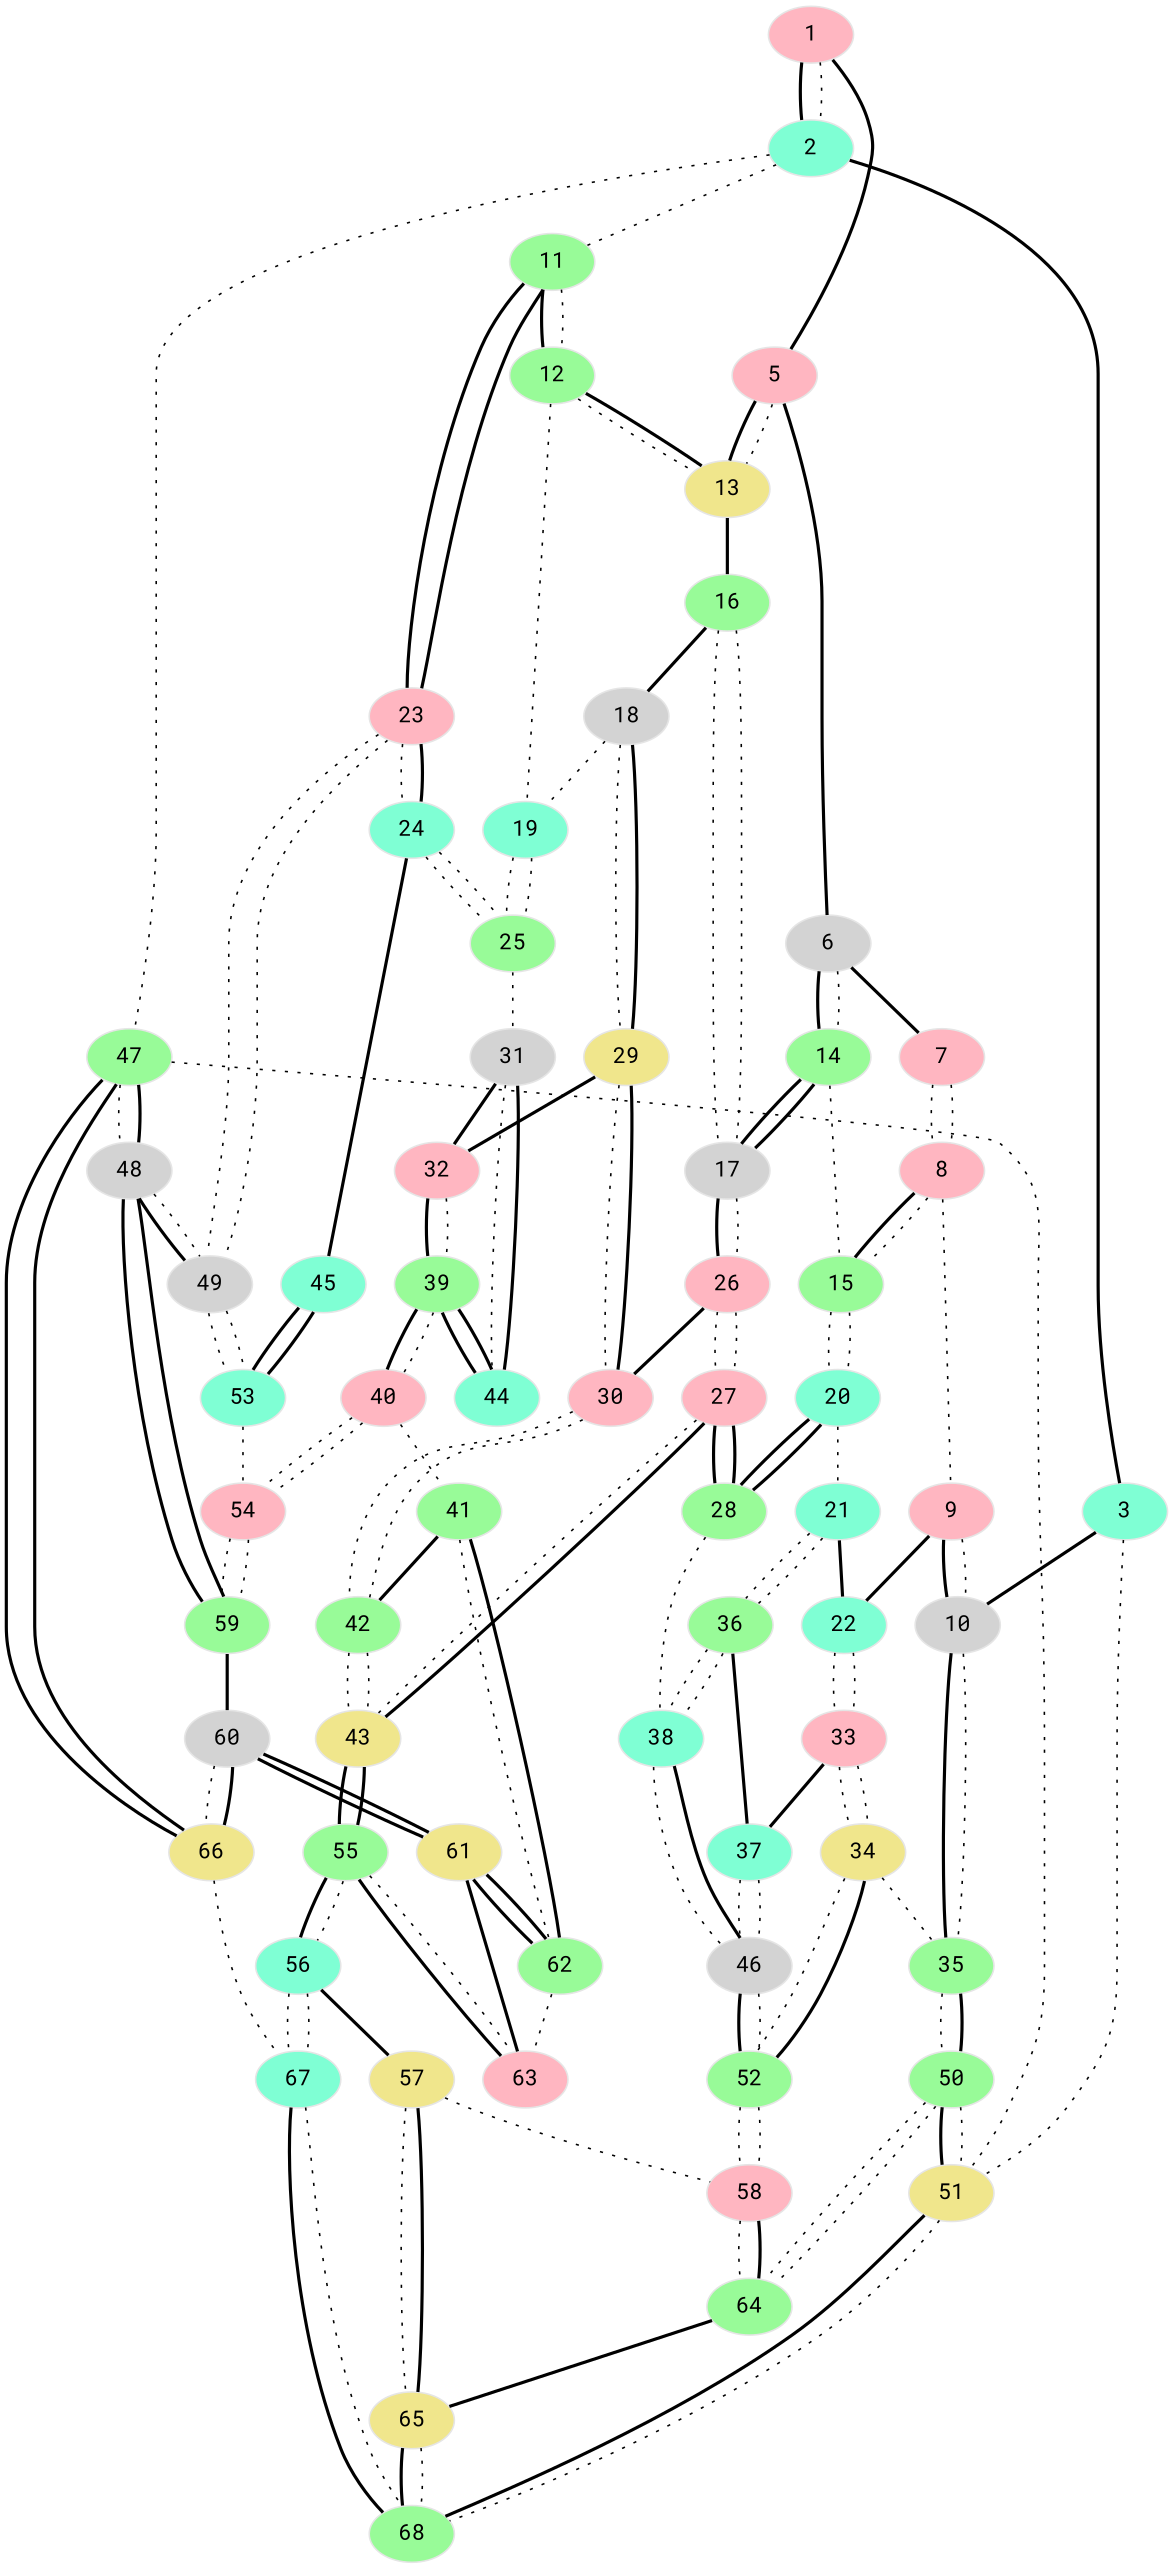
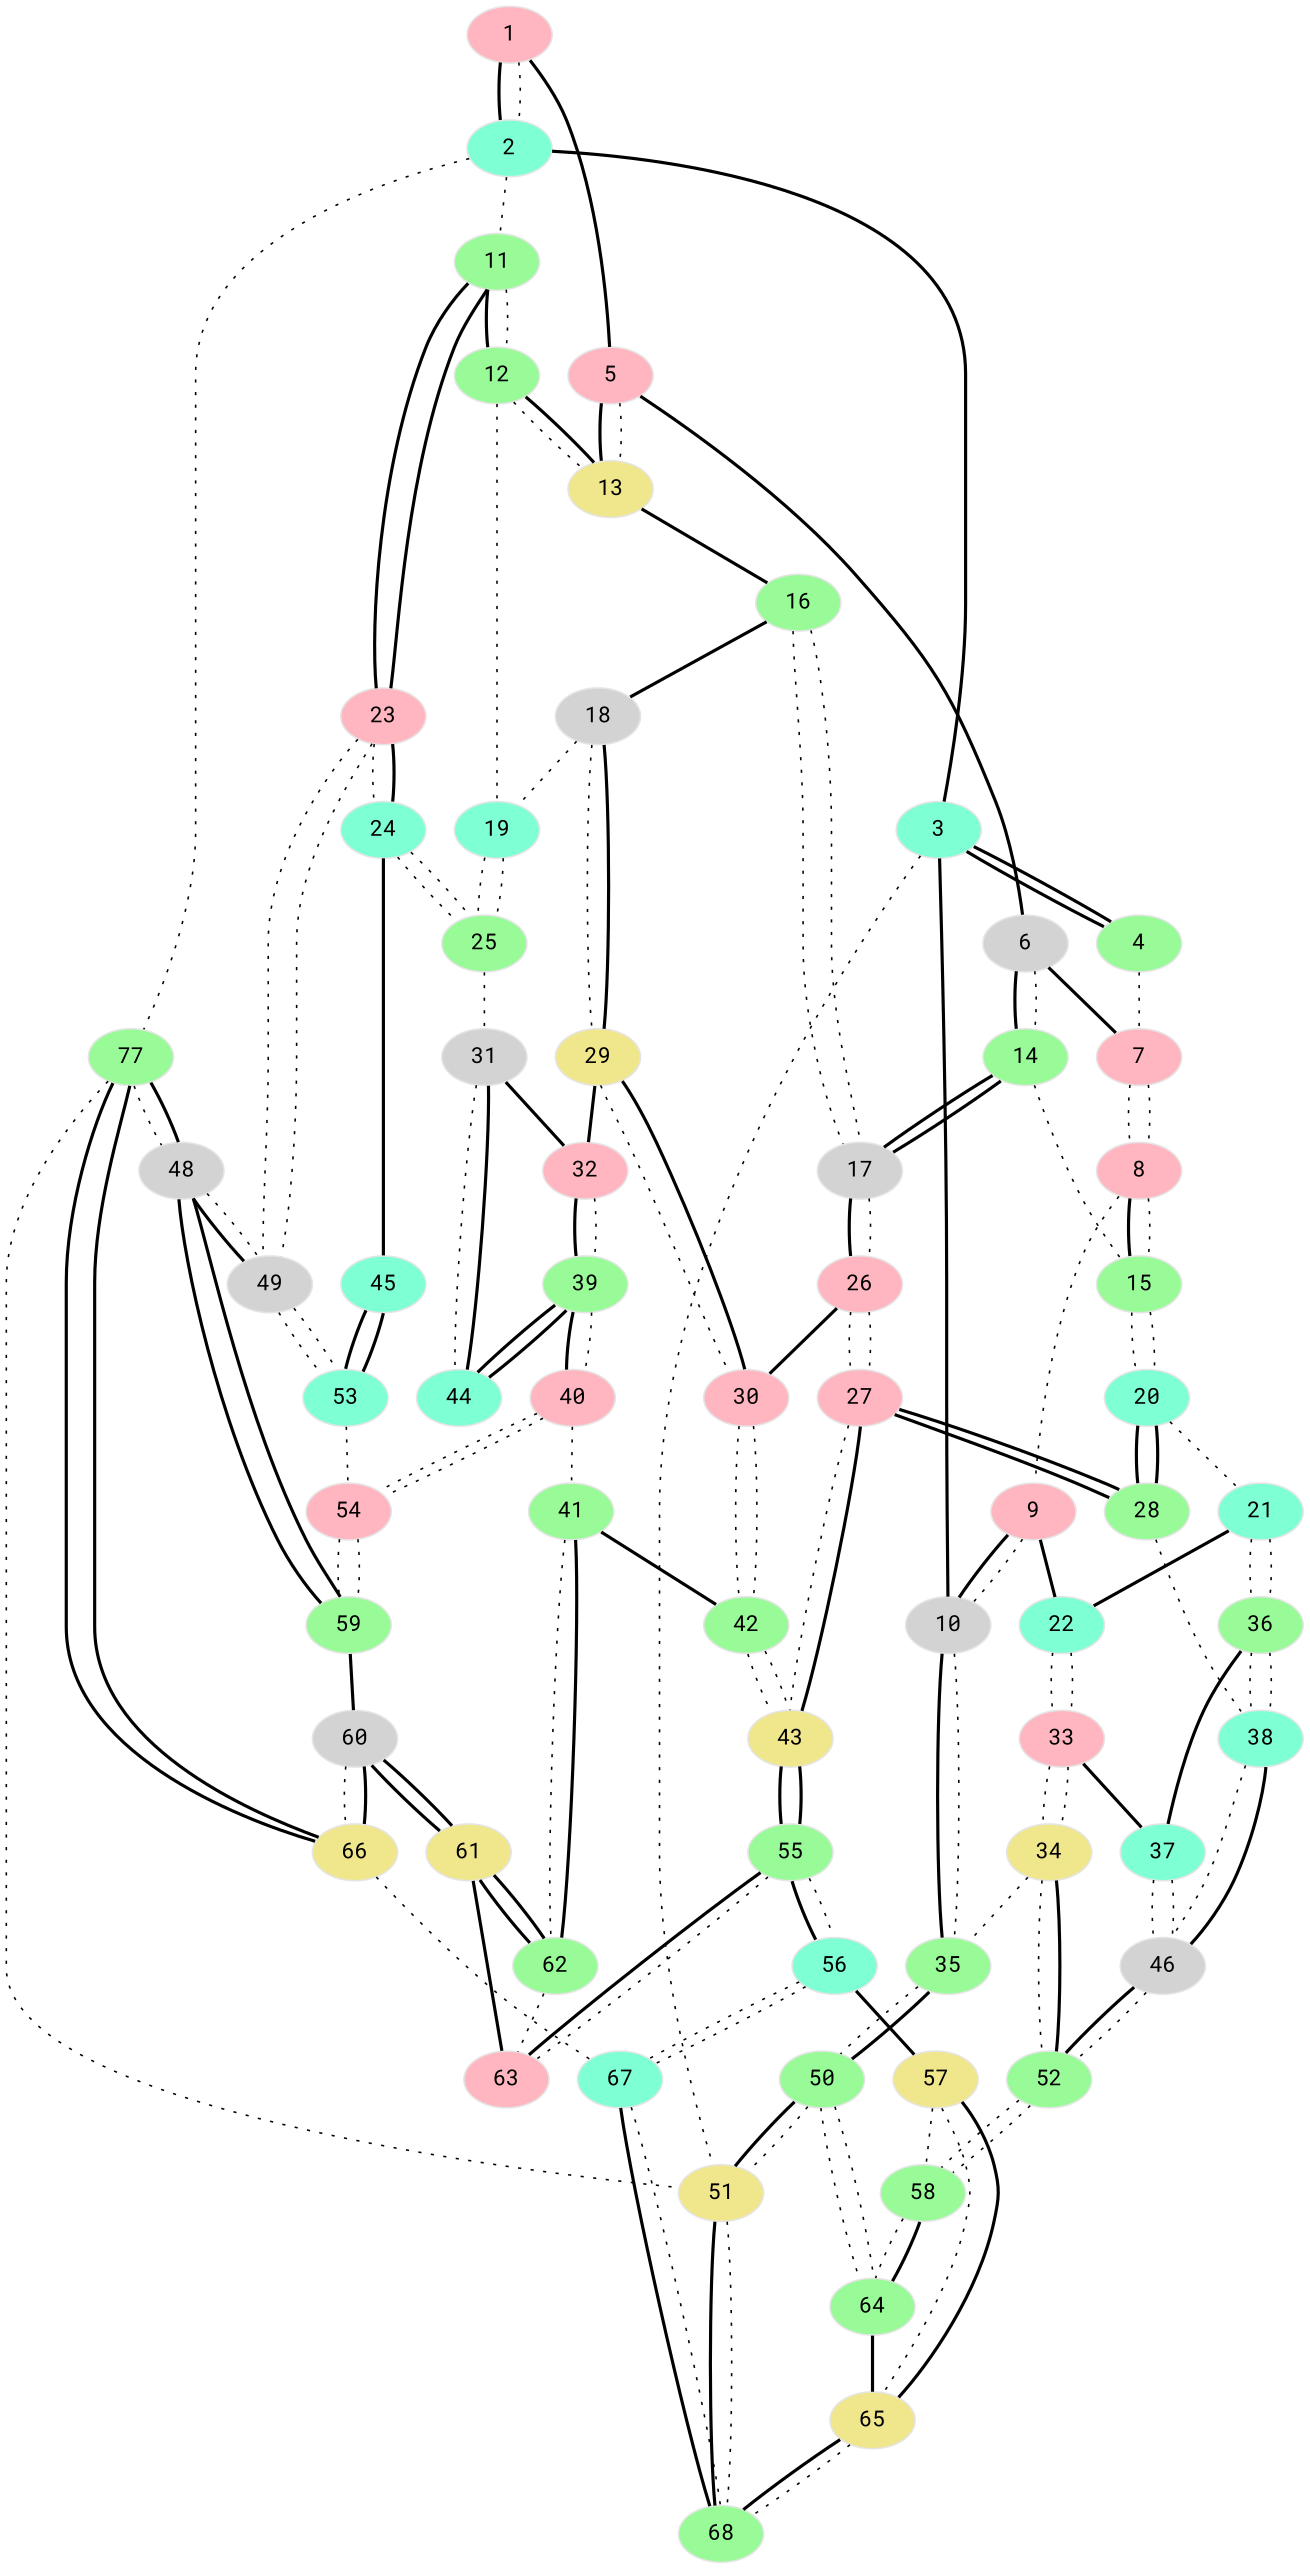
  graph {
    fontname="Roboto Mono"
    node [color=gray90 fillcolor=palegreen fontname="Roboto Mono" style=filled]
    edge [fontname="Roboto Mono" style=dotted]
    1 [fillcolor=lightpink]
    2 [fillcolor=aquamarine]
    5 [fillcolor=lightpink]
    3 [fillcolor=aquamarine]
    11
-   47
+   47 [label=77]
    6 [fillcolor=lightgrey]
    13 [fillcolor=khaki]
+   4
    10 [fillcolor=lightgrey]
    51 [fillcolor=khaki]
    12
    23 [fillcolor=lightpink]
    48 [fillcolor=lightgrey]
    66 [fillcolor=khaki]
    7 [fillcolor=lightpink]
    35
    68
    8 [fillcolor=lightpink]
    14
    16
    15
    17 [fillcolor=lightgrey]
    9 [fillcolor=lightpink]
    22 [fillcolor=aquamarine]
    20 [fillcolor=aquamarine]
    33 [fillcolor=lightpink]
    50
    19 [fillcolor=aquamarine]
    24 [fillcolor=aquamarine]
    49 [fillcolor=lightgrey]
    25
    18 [fillcolor=lightgrey]
    26 [fillcolor=lightpink]
    21 [fillcolor=aquamarine]
    28
    29 [fillcolor=khaki]
    27 [fillcolor=lightpink]
    30 [fillcolor=lightpink]
    32 [fillcolor=lightpink]
    31 [fillcolor=lightgrey]
    36
    38 [fillcolor=aquamarine]
    37 [fillcolor=aquamarine]
    34 [fillcolor=khaki]
    45 [fillcolor=aquamarine]
    53 [fillcolor=aquamarine]
    44 [fillcolor=aquamarine]
    43 [fillcolor=khaki]
    42
    55
    46 [fillcolor=lightgrey]
    39
    40 [fillcolor=lightpink]
    52
-   58 [fillcolor=lightpink]
+   58
    64
    41
    54 [fillcolor=lightpink]
    62
    59
    63 [fillcolor=lightpink]
    56 [fillcolor=aquamarine]
    67 [fillcolor=aquamarine]
    60 [fillcolor=lightgrey]
    65 [fillcolor=khaki]
    57 [fillcolor=khaki]
    61 [fillcolor=khaki]
    1 -- 2 [style=bold]
    1 -- 2
    1 -- 5 [style=bold]
    2 -- 3 [style=bold]
    2 -- 11
    2 -- 47
    5 -- 6 [style=bold]
    5 -- 13 [style=bold]
    5 -- 13
+   3 -- 4 [style=bold]
+   3 -- 4 [style=bold]
    3 -- 10 [style=bold]
    3 -- 51
    11 -- 12 [style=bold]
    11 -- 12
    11 -- 23 [style=bold]
    11 -- 23 [style=bold]
    47 -- 51
    47 -- 48
    47 -- 48 [style=bold]
    47 -- 66 [style=bold]
    47 -- 66 [style=bold]
    6 -- 7 [style=bold]
    6 -- 14 [style=bold]
    6 -- 14
    13 -- 16 [style=bold]
+   4 -- 7
    10 -- 35 [style=bold]
    10 -- 35
    51 -- 68 [style=bold]
    51 -- 68
    12 -- 13
    12 -- 13 [style=bold]
    12 -- 19
    23 -- 24
    23 -- 24 [style=bold]
    23 -- 49
    23 -- 49
    48 -- 49 [style=bold]
    48 -- 49
    48 -- 59 [style=bold]
    48 -- 59 [style=bold]
    66 -- 67
    7 -- 8
    7 -- 8
    35 -- 50
    35 -- 50 [style=bold]
    8 -- 15 [style=bold]
    8 -- 15
    8 -- 9
    14 -- 15
    14 -- 17 [style=bold]
    14 -- 17 [style=bold]
    16 -- 17
    16 -- 17
    16 -- 18 [style=bold]
    15 -- 20
    15 -- 20
    17 -- 26 [style=bold]
    17 -- 26
    9 -- 10 [style=bold]
    9 -- 10
    9 -- 22 [style=bold]
    22 -- 33
    22 -- 33
    20 -- 21
    20 -- 28 [style=bold]
    20 -- 28 [style=bold]
    33 -- 37 [style=bold]
    33 -- 34
    33 -- 34
    50 -- 51 [style=bold]
    50 -- 51
    50 -- 64
    50 -- 64
    19 -- 25
    19 -- 25
    24 -- 25
    24 -- 25
    24 -- 45 [style=bold]
    49 -- 53
    49 -- 53
    25 -- 31
    18 -- 19
    18 -- 29
    18 -- 29 [style=bold]
    26 -- 27
    26 -- 27
    26 -- 30 [style=bold]
    21 -- 22 [style=bold]
    21 -- 36
    21 -- 36
    28 -- 38
    29 -- 30
    29 -- 30 [style=bold]
    29 -- 32 [style=bold]
    27 -- 28 [style=bold]
    27 -- 28 [style=bold]
    27 -- 43
    27 -- 43 [style=bold]
    30 -- 42
    30 -- 42
    32 -- 39 [style=bold]
    32 -- 39
    31 -- 32 [style=bold]
    31 -- 44
    31 -- 44 [style=bold]
    36 -- 38
    36 -- 38
    36 -- 37 [style=bold]
    38 -- 46
    38 -- 46 [style=bold]
    37 -- 46
    37 -- 46
    34 -- 35
    34 -- 52
    34 -- 52 [style=bold]
    45 -- 53 [style=bold]
    45 -- 53 [style=bold]
    53 -- 54
    43 -- 55 [style=bold]
    43 -- 55 [style=bold]
    42 -- 43
    42 -- 43
    55 -- 63 [style=bold]
    55 -- 63
    55 -- 56 [style=bold]
    55 -- 56
    46 -- 52 [style=bold]
    46 -- 52
    39 -- 44 [style=bold]
    39 -- 44 [style=bold]
    39 -- 40 [style=bold]
    39 -- 40
    40 -- 41
    40 -- 54
    40 -- 54
    52 -- 58
    52 -- 58
    58 -- 64
    58 -- 64 [style=bold]
    64 -- 65 [style=bold]
    41 -- 42 [style=bold]
    41 -- 62
    41 -- 62 [style=bold]
    54 -- 59
    54 -- 59
    62 -- 63
    59 -- 60 [style=bold]
    56 -- 67
    56 -- 67
    56 -- 57 [style=bold]
    67 -- 68 [style=bold]
    67 -- 68
    60 -- 66
    60 -- 66 [style=bold]
    60 -- 61 [style=bold]
    60 -- 61 [style=bold]
    65 -- 68 [style=bold]
    65 -- 68
    57 -- 58
    57 -- 65
    57 -- 65 [style=bold]
    61 -- 62 [style=bold]
    61 -- 62 [style=bold]
    61 -- 63 [style=bold]
  }
